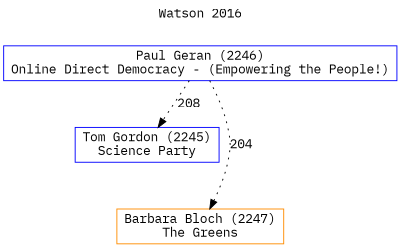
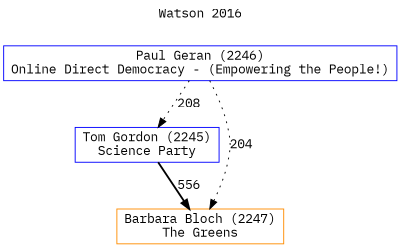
  digraph {
    label="Watson 2016"
    labelloc=t
    mclimit=10
    fontname="IBM Plex Mono"
    node [shape=box color=blue fontname="IBM Plex Mono"]
    edge [style=dotted fontname="IBM Plex Mono"]
    n1 [label="Tom Gordon (2245)\nScience Party"]
    n2 [label="Barbara Bloch (2247)\nThe Greens" color=darkorange]
    n3 [label="Paul Geran (2246)\nOnline Direct Democracy - (Empowering the People!)"]
+   n1 -> n2 [label=556 style=bold]
    n3 -> n1 [label=208]
    n3 -> n2 [label=204]
  }
